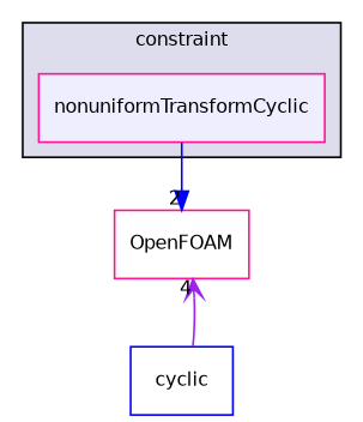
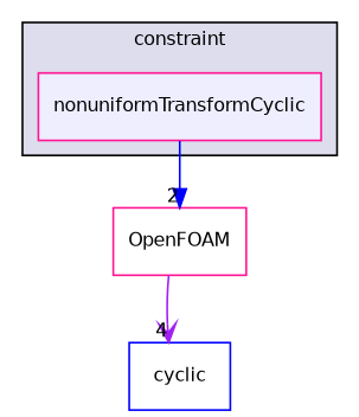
  digraph {
    compound=true
    node [color=deeppink fontname=Helvetica fontsize=10 shape=box]
    edge [labeldistance=1.5 labelfontname=Helvetica labelfontsize=10]
    n1 [fillcolor="#eeeeff" label=nonuniformTransformCyclic pencolor=black style=filled]
    n2 [label=OpenFOAM]
    n3 [color=blue label=cyclic]
    subgraph cluster_1 {
      bgcolor="#ddddee"
      fontname=Helvetica
      fontsize=10
      label=constraint
      pencolor=black
      n1
    }
    n1 -> n2 [arrowhead=normal color=blue headlabel=2]
-   n3 -> n2 [arrowhead=vee color=purple headlabel=4]
+   n2 -> n3 [arrowhead=vee color=purple headlabel=4]
  }
